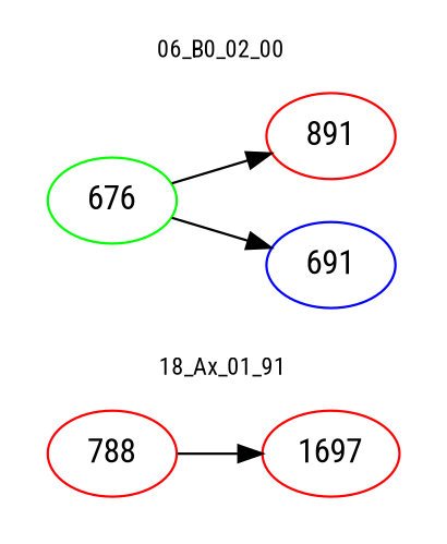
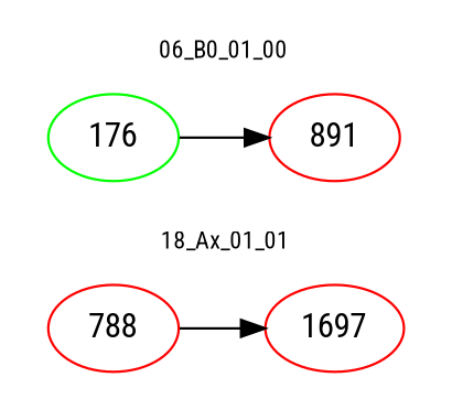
  digraph {
    fontname="Roboto Condensed"
    rankdir=LR
    node [color=red fontname="Roboto Condensed"]
    edge [color=black fontname="Roboto Condensed"]
    n1 [label=788]
    n2 [label=1697]
-   n3 [color=green label=676]
-   n4 [color=blue label=691]
+   n3 [color=green label=176]
    n5 [label=891]
    subgraph cluster_1 {
      color=white
      fontsize=10
-     label="18_Ax_01_91"
+     label="18_Ax_01_01"
      n1
      n2
    }
    subgraph cluster_2 {
      color=white
      fontsize=10
-     label="06_B0_02_00"
+     label="06_B0_01_00"
      n3
-     n4
      n5
    }
    n1 -> n2
-   n3 -> n4
    n3 -> n5
  }
